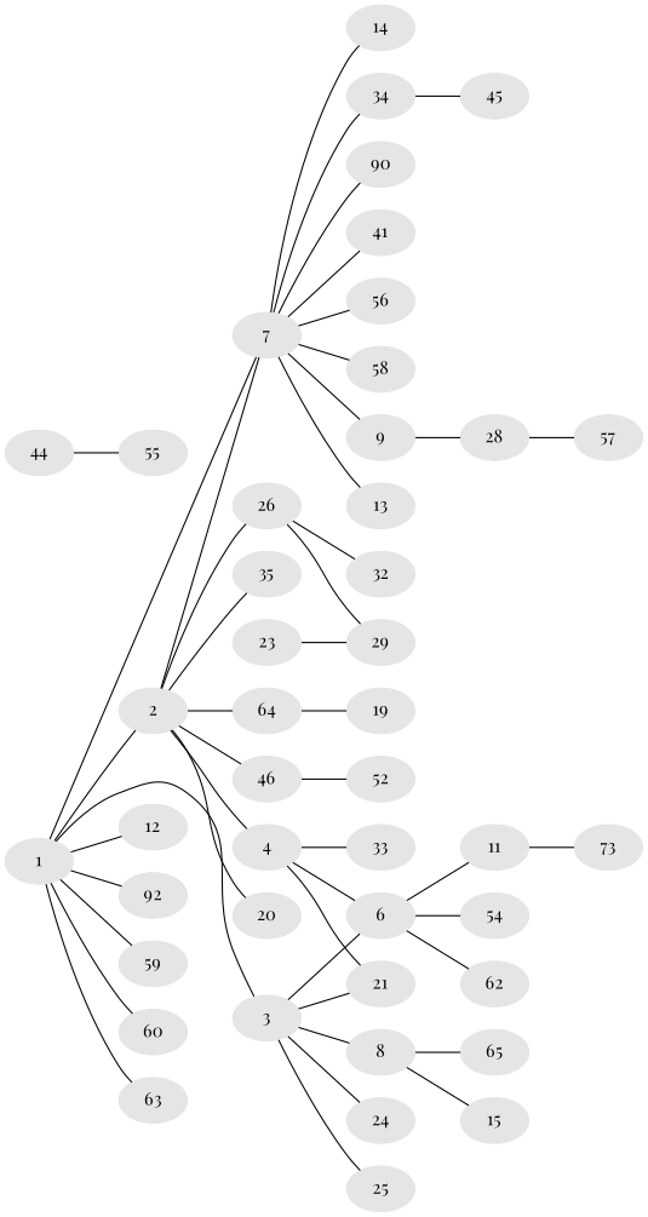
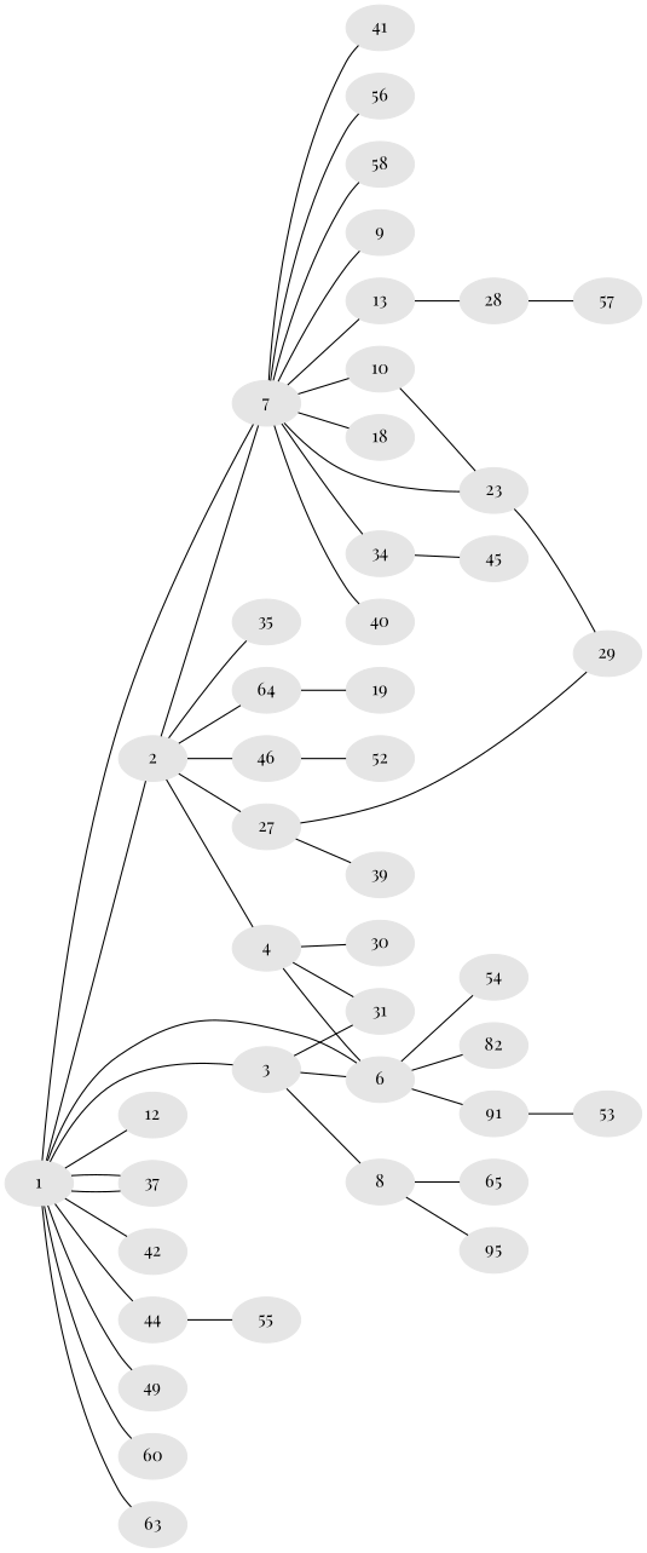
  graph {
    fontname="Playfair Display"
    rankdir=LR
    node [color=gray90 fontname="Playfair Display" style=filled]
    edge [fontname="Playfair Display"]
    1 [super="+38"]
    2 [super="+16"]
    3 [super="+27"]
    n4 [label=6 super="+48"]
    7 [super="+22"]
    12 [super="+17"]
-   42 [label=92]
+   37
+   42
    44
-   59
+   59 [label=49]
    60
    63
    4 [super="+6"]
    n14 [label=64]
-   20
-   26 [super="+30"]
+   26 [super="+30" label=27]
    35
    46
    8 [super="+47"]
-   21
-   24
-   25
-   11 [super="+61"]
+   21 [label=31]
+   11 [super="+61" label=91]
    54
-   62
+   62 [label=82]
    9
+   10 [super="+51"]
    13 [super="+19"]
-   18 [label=14]
+   18
    23 [super="+50"]
    34 [super="+36"]
-   40 [label=90]
+   40
    41 [super="+49"]
    56
    58
    55
-   33
+   33 [label=30]
    n38 [label=19]
    29
-   32
+   32 [label=39]
    52
-   15
+   15 [label=95]
    65
-   53 [label=73]
+   53
    28 [super="+43"]
    45 [super="+64"]
    57
    1 -- 2
    1 -- 3
+   1 -- n4
    1 -- 7
    1 -- 12
+   1 -- 37
+   1 -- 37
    1 -- 42
+   1 -- 44
    1 -- 59
    1 -- 60
    1 -- 63
    2 -- 7
    2 -- 4
    2 -- n14
-   2 -- 20
    2 -- 26
    2 -- 35
    2 -- 46
    3 -- n4
    3 -- 8
    3 -- 21
-   3 -- 24
-   3 -- 25
    n4 -- 11
    n4 -- 54
    n4 -- 62
    7 -- 9
+   7 -- 10
    7 -- 13
    7 -- 18
+   7 -- 23
    7 -- 34
    7 -- 40
    7 -- 41
    7 -- 56
    7 -- 58
    44 -- 55
    4 -- n4
    4 -- 21
    4 -- 33
    n14 -- n38
    26 -- 29
    26 -- 32
    46 -- 52
    8 -- 15
    8 -- 65
    11 -- 53
-   9 -- 28
+   10 -- 23
+   13 -- 28
    23 -- 29
    34 -- 45
    28 -- 57
  }
